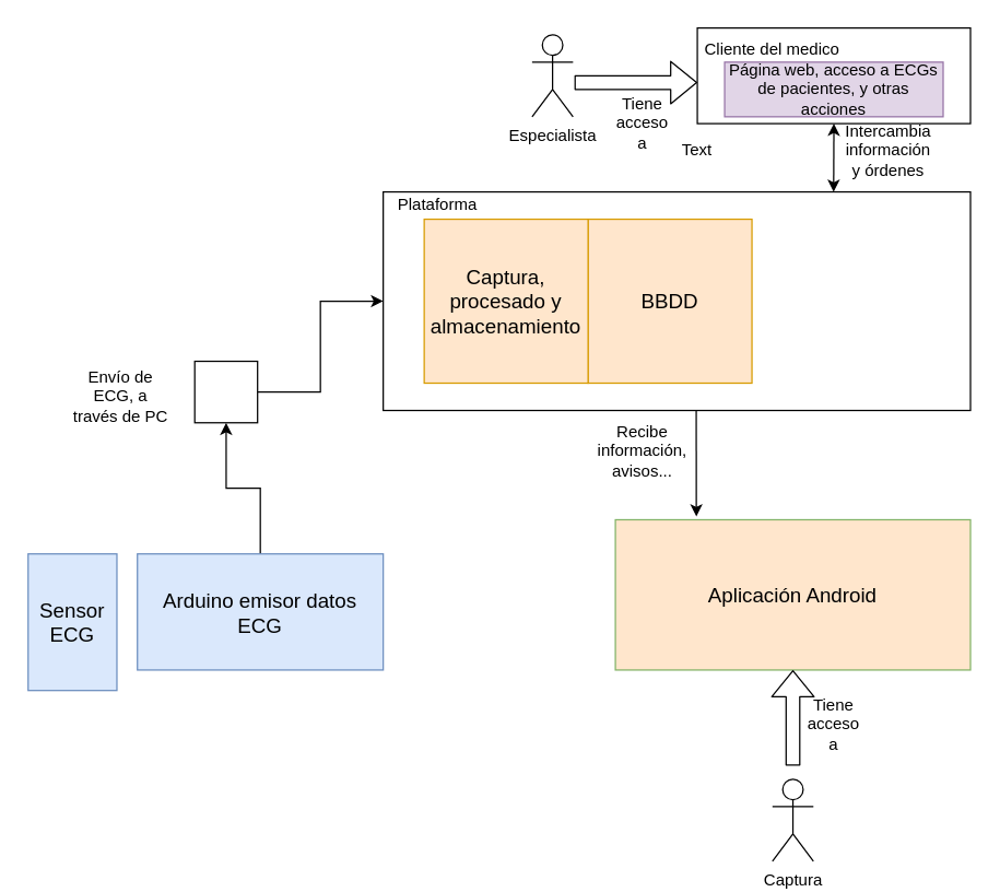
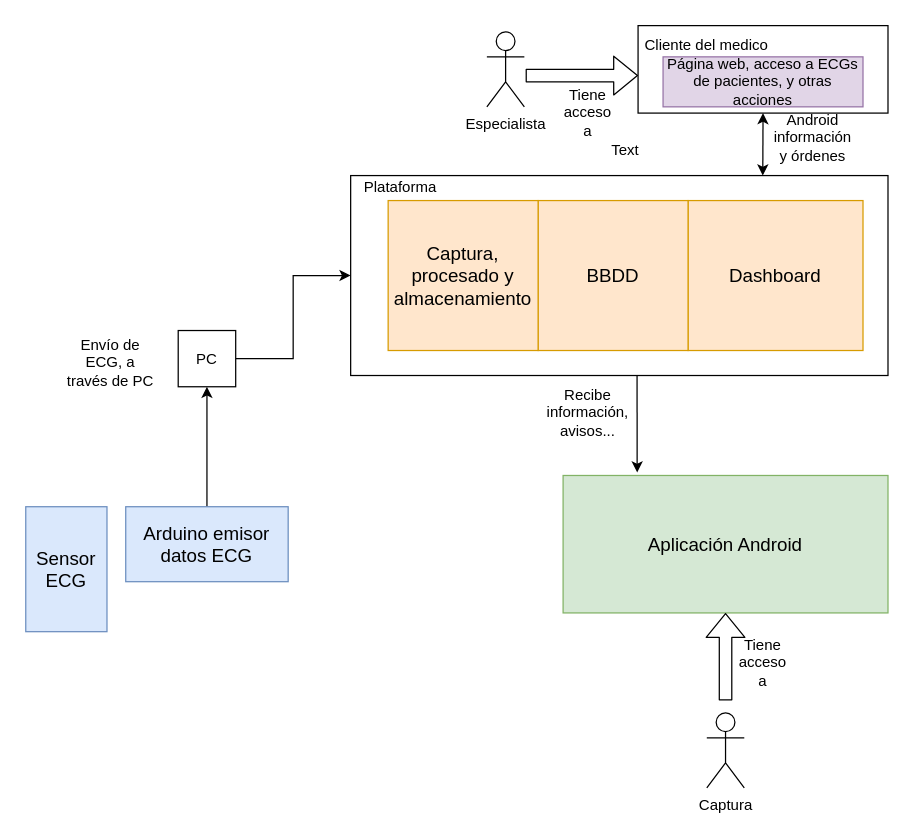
  <mxCell id="0" />
  <mxCell id="1" parent="0" />
  <mxCell id="2" value="" style="rounded=0;whiteSpace=wrap;html=1;" parent="1" vertex="1"><mxGeometry x="510" y="20" width="200" height="70" as="geometry" /></mxCell>
  <mxCell id="3" value="" style="rounded=0;whiteSpace=wrap;html=1;fontSize=15;" parent="1" vertex="1"><mxGeometry x="280" y="140" width="430" height="160" as="geometry" /></mxCell>
- <mxCell id="5" value="Aplicación Android" style="rounded=0;whiteSpace=wrap;html=1;fontSize=15;fillColor=#ffe6cc;strokeColor=#82b366;" parent="1" vertex="1"><mxGeometry x="450" y="380" width="260" height="110" as="geometry" /></mxCell>
+ <mxCell id="4" value="Dashboard" style="rounded=0;whiteSpace=wrap;html=1;verticalAlign=middle;fontSize=15;fillColor=#ffe6cc;strokeColor=#d79b00;" parent="1" vertex="1"><mxGeometry x="550" y="160" width="140" height="120" as="geometry" /></mxCell>
+ <mxCell id="5" value="Aplicación Android" style="rounded=0;whiteSpace=wrap;html=1;fontSize=15;fillColor=#d5e8d4;strokeColor=#82b366;" parent="1" vertex="1"><mxGeometry x="450" y="380" width="260" height="110" as="geometry" /></mxCell>
  <mxCell id="6" value="Sensor ECG" style="rounded=0;whiteSpace=wrap;html=1;fontSize=15;fillColor=#dae8fc;strokeColor=#6c8ebf;" parent="1" vertex="1"><mxGeometry x="20" y="405" width="65" height="100" as="geometry" /></mxCell>
  <mxCell id="7" style="edgeStyle=orthogonalEdgeStyle;rounded=0;orthogonalLoop=1;jettySize=auto;html=1;entryX=0.5;entryY=1;entryDx=0;entryDy=0;" edge="1" parent="1" source="8" target="27"><mxGeometry relative="1" as="geometry" /></mxCell>
- <mxCell id="8" value="Arduino emisor datos ECG" style="rounded=0;whiteSpace=wrap;html=1;fontSize=15;fillColor=#dae8fc;strokeColor=#6c8ebf;" parent="1" vertex="1"><mxGeometry x="100" y="405" width="180" height="85" as="geometry" /></mxCell>
+ <mxCell id="8" value="Arduino emisor datos ECG" style="rounded=0;whiteSpace=wrap;html=1;fontSize=15;fillColor=#dae8fc;strokeColor=#6c8ebf;" parent="1" vertex="1"><mxGeometry x="100" y="405" width="130" height="60" as="geometry" /></mxCell>
  <mxCell id="9" value="BBDD" style="rounded=0;whiteSpace=wrap;html=1;fontSize=15;fillColor=#ffe6cc;strokeColor=#d79b00;" parent="1" vertex="1"><mxGeometry x="430" y="160" width="120" height="120" as="geometry" /></mxCell>
  <mxCell id="10" value="Captura, procesado y almacenamiento" style="rounded=0;whiteSpace=wrap;html=1;fontSize=15;fillColor=#ffe6cc;strokeColor=#d79b00;" parent="1" vertex="1"><mxGeometry x="310" y="160" width="120" height="120" as="geometry" /></mxCell>
  <mxCell id="11" value="&lt;font style=&quot;font-size: 12px&quot;&gt;Cliente del medico&lt;/font&gt;" style="text;html=1;strokeColor=none;fillColor=none;align=center;verticalAlign=bottom;whiteSpace=wrap;rounded=0;fontSize=12;horizontal=1;" parent="1" vertex="1"><mxGeometry x="490" y="40" width="150" height="5" as="geometry" /></mxCell>
  <mxCell id="12" value="Envío de ECG, a través de PC" style="text;html=1;strokeColor=none;fillColor=none;align=center;verticalAlign=middle;whiteSpace=wrap;rounded=0;" parent="1" vertex="1"><mxGeometry x="51" y="280" width="74" height="20" as="geometry" /></mxCell>
  <mxCell id="13" value="Plataforma" style="text;html=1;strokeColor=none;fillColor=none;align=center;verticalAlign=middle;whiteSpace=wrap;rounded=0;" parent="1" vertex="1"><mxGeometry x="300" y="140" width="40" height="20" as="geometry" /></mxCell>
  <mxCell id="14" value="Captura" style="shape=umlActor;verticalLabelPosition=bottom;verticalAlign=top;html=1;outlineConnect=0;" parent="1" vertex="1"><mxGeometry x="565" y="570" width="30" height="60" as="geometry" /></mxCell>
  <mxCell id="15" value="" style="shape=flexArrow;endArrow=classic;html=1;entryX=0.5;entryY=1;entryDx=0;entryDy=0;" parent="1" target="5" edge="1"><mxGeometry width="50" height="50" relative="1" as="geometry"><mxPoint x="580" y="560" as="sourcePoint" /><mxPoint x="430" y="390" as="targetPoint" /></mxGeometry></mxCell>
  <mxCell id="16" value="Tiene acceso a" style="text;html=1;strokeColor=none;fillColor=none;align=center;verticalAlign=middle;whiteSpace=wrap;rounded=0;" parent="1" vertex="1"><mxGeometry x="590" y="520" width="40" height="20" as="geometry" /></mxCell>
  <mxCell id="17" value="" style="endArrow=classic;html=1;exitX=0.533;exitY=0.998;exitDx=0;exitDy=0;exitPerimeter=0;entryX=0.228;entryY=-0.022;entryDx=0;entryDy=0;entryPerimeter=0;" parent="1" source="3" target="5" edge="1"><mxGeometry width="50" height="50" relative="1" as="geometry"><mxPoint x="480" y="410" as="sourcePoint" /><mxPoint x="530" y="360" as="targetPoint" /></mxGeometry></mxCell>
  <mxCell id="18" value="Recibe información, avisos..." style="text;html=1;strokeColor=none;fillColor=none;align=center;verticalAlign=middle;whiteSpace=wrap;rounded=0;" parent="1" vertex="1"><mxGeometry x="450" y="320" width="40" height="20" as="geometry" /></mxCell>
  <mxCell id="19" value="" style="endArrow=classic;startArrow=classic;html=1;exitX=0.5;exitY=1;exitDx=0;exitDy=0;entryX=0.767;entryY=0;entryDx=0;entryDy=0;entryPerimeter=0;" parent="1" source="2" target="3" edge="1"><mxGeometry width="50" height="50" relative="1" as="geometry"><mxPoint x="480" y="220" as="sourcePoint" /><mxPoint x="530" y="170" as="targetPoint" /></mxGeometry></mxCell>
- <mxCell id="20" value="Intercambia información y órdenes" style="text;html=1;strokeColor=none;fillColor=none;align=center;verticalAlign=middle;whiteSpace=wrap;rounded=0;" parent="1" vertex="1"><mxGeometry x="630" y="100" width="40" height="20" as="geometry" /></mxCell>
+ <mxCell id="20" value="Android información y órdenes" style="text;html=1;strokeColor=none;fillColor=none;align=center;verticalAlign=middle;whiteSpace=wrap;rounded=0;" parent="1" vertex="1"><mxGeometry x="630" y="100" width="40" height="20" as="geometry" /></mxCell>
  <mxCell id="21" value="Especialista" style="shape=umlActor;verticalLabelPosition=bottom;verticalAlign=top;html=1;outlineConnect=0;" parent="1" vertex="1"><mxGeometry x="389" y="25" width="30" height="60" as="geometry" /></mxCell>
  <mxCell id="22" value="" style="shape=flexArrow;endArrow=classic;html=1;entryX=0;entryY=0.571;entryDx=0;entryDy=0;entryPerimeter=0;" parent="1" target="2" edge="1"><mxGeometry width="50" height="50" relative="1" as="geometry"><mxPoint x="420" y="60" as="sourcePoint" /><mxPoint x="500" y="60" as="targetPoint" /></mxGeometry></mxCell>
  <mxCell id="23" value="Tiene acceso a" style="text;html=1;strokeColor=none;fillColor=none;align=center;verticalAlign=middle;whiteSpace=wrap;rounded=0;" parent="1" vertex="1"><mxGeometry x="450" y="80" width="40" height="20" as="geometry" /></mxCell>
  <mxCell id="24" value="Página web, acceso a ECGs de pacientes, y otras acciones" style="rounded=0;whiteSpace=wrap;html=1;fillColor=#e1d5e7;strokeColor=#9673a6;" parent="1" vertex="1"><mxGeometry x="530" y="45" width="160" height="40" as="geometry" /></mxCell>
- <mxCell id="25" value="Text" style="text;html=1;strokeColor=none;fillColor=none;align=center;verticalAlign=middle;whiteSpace=wrap;rounded=0;" parent="1" vertex="1"><mxGeometry x="490" y="100" width="40" height="20" as="geometry" /></mxCell>
+ <mxCell id="25" value="Text" style="text;html=1;strokeColor=none;fillColor=none;align=center;verticalAlign=middle;whiteSpace=wrap;rounded=0;" parent="1" vertex="1"><mxGeometry x="480" y="110" width="40" height="20" as="geometry" /></mxCell>
  <mxCell id="26" style="edgeStyle=orthogonalEdgeStyle;rounded=0;orthogonalLoop=1;jettySize=auto;html=1;entryX=0;entryY=0.5;entryDx=0;entryDy=0;" edge="1" parent="1" source="27" target="3"><mxGeometry relative="1" as="geometry" /></mxCell>
  <mxCell id="27" value="" style="rounded=0;whiteSpace=wrap;html=1;" vertex="1" parent="1"><mxGeometry x="142" y="264" width="46" height="45" as="geometry" /></mxCell>
+ <mxCell id="28" value="PC" style="text;html=1;strokeColor=none;fillColor=none;align=center;verticalAlign=middle;whiteSpace=wrap;rounded=0;" vertex="1" parent="1"><mxGeometry x="145" y="276.5" width="40" height="20" as="geometry" /></mxCell>
